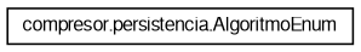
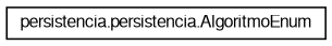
  digraph {
    rankdir=LR
-   n1 [color=black fillcolor=white fontname=FreeSans fontsize=10 height=0.2 label="compresor.persistencia.AlgoritmoEnum" shape=record style=filled width=0.4]
+   n1 [color=black fillcolor=white fontname=FreeSans fontsize=10 height=0.2 label="persistencia.persistencia.AlgoritmoEnum" shape=record style=filled width=0.4]
  }
